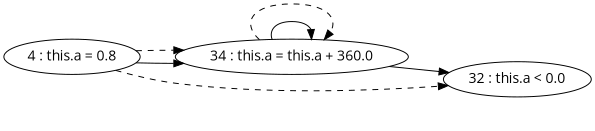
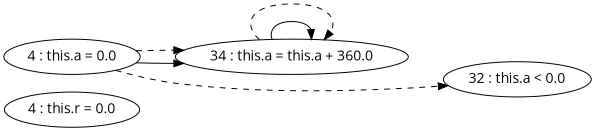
  digraph {
    fontname="Open Sans"
    rankdir=LR
    node [fontname="Open Sans"]
    edge [fontname="Open Sans"]
-   "4 : this.a = 0.0" [label="4 : this.a = 0.8"]
+   "4 : this.r = 0.0"
+   "4 : this.a = 0.0"
    "34 : this.a = this.a + 360.0"
    "32 : this.a < 0.0"
    "4 : this.a = 0.0" -> "34 : this.a = this.a + 360.0"
    "4 : this.a = 0.0" -> "34 : this.a = this.a + 360.0" [style=dashed]
    "4 : this.a = 0.0" -> "32 : this.a < 0.0" [style=dashed]
    "34 : this.a = this.a + 360.0" -> "34 : this.a = this.a + 360.0"
    "34 : this.a = this.a + 360.0" -> "34 : this.a = this.a + 360.0" [style=dashed]
-   "34 : this.a = this.a + 360.0" -> "32 : this.a < 0.0"
  }
